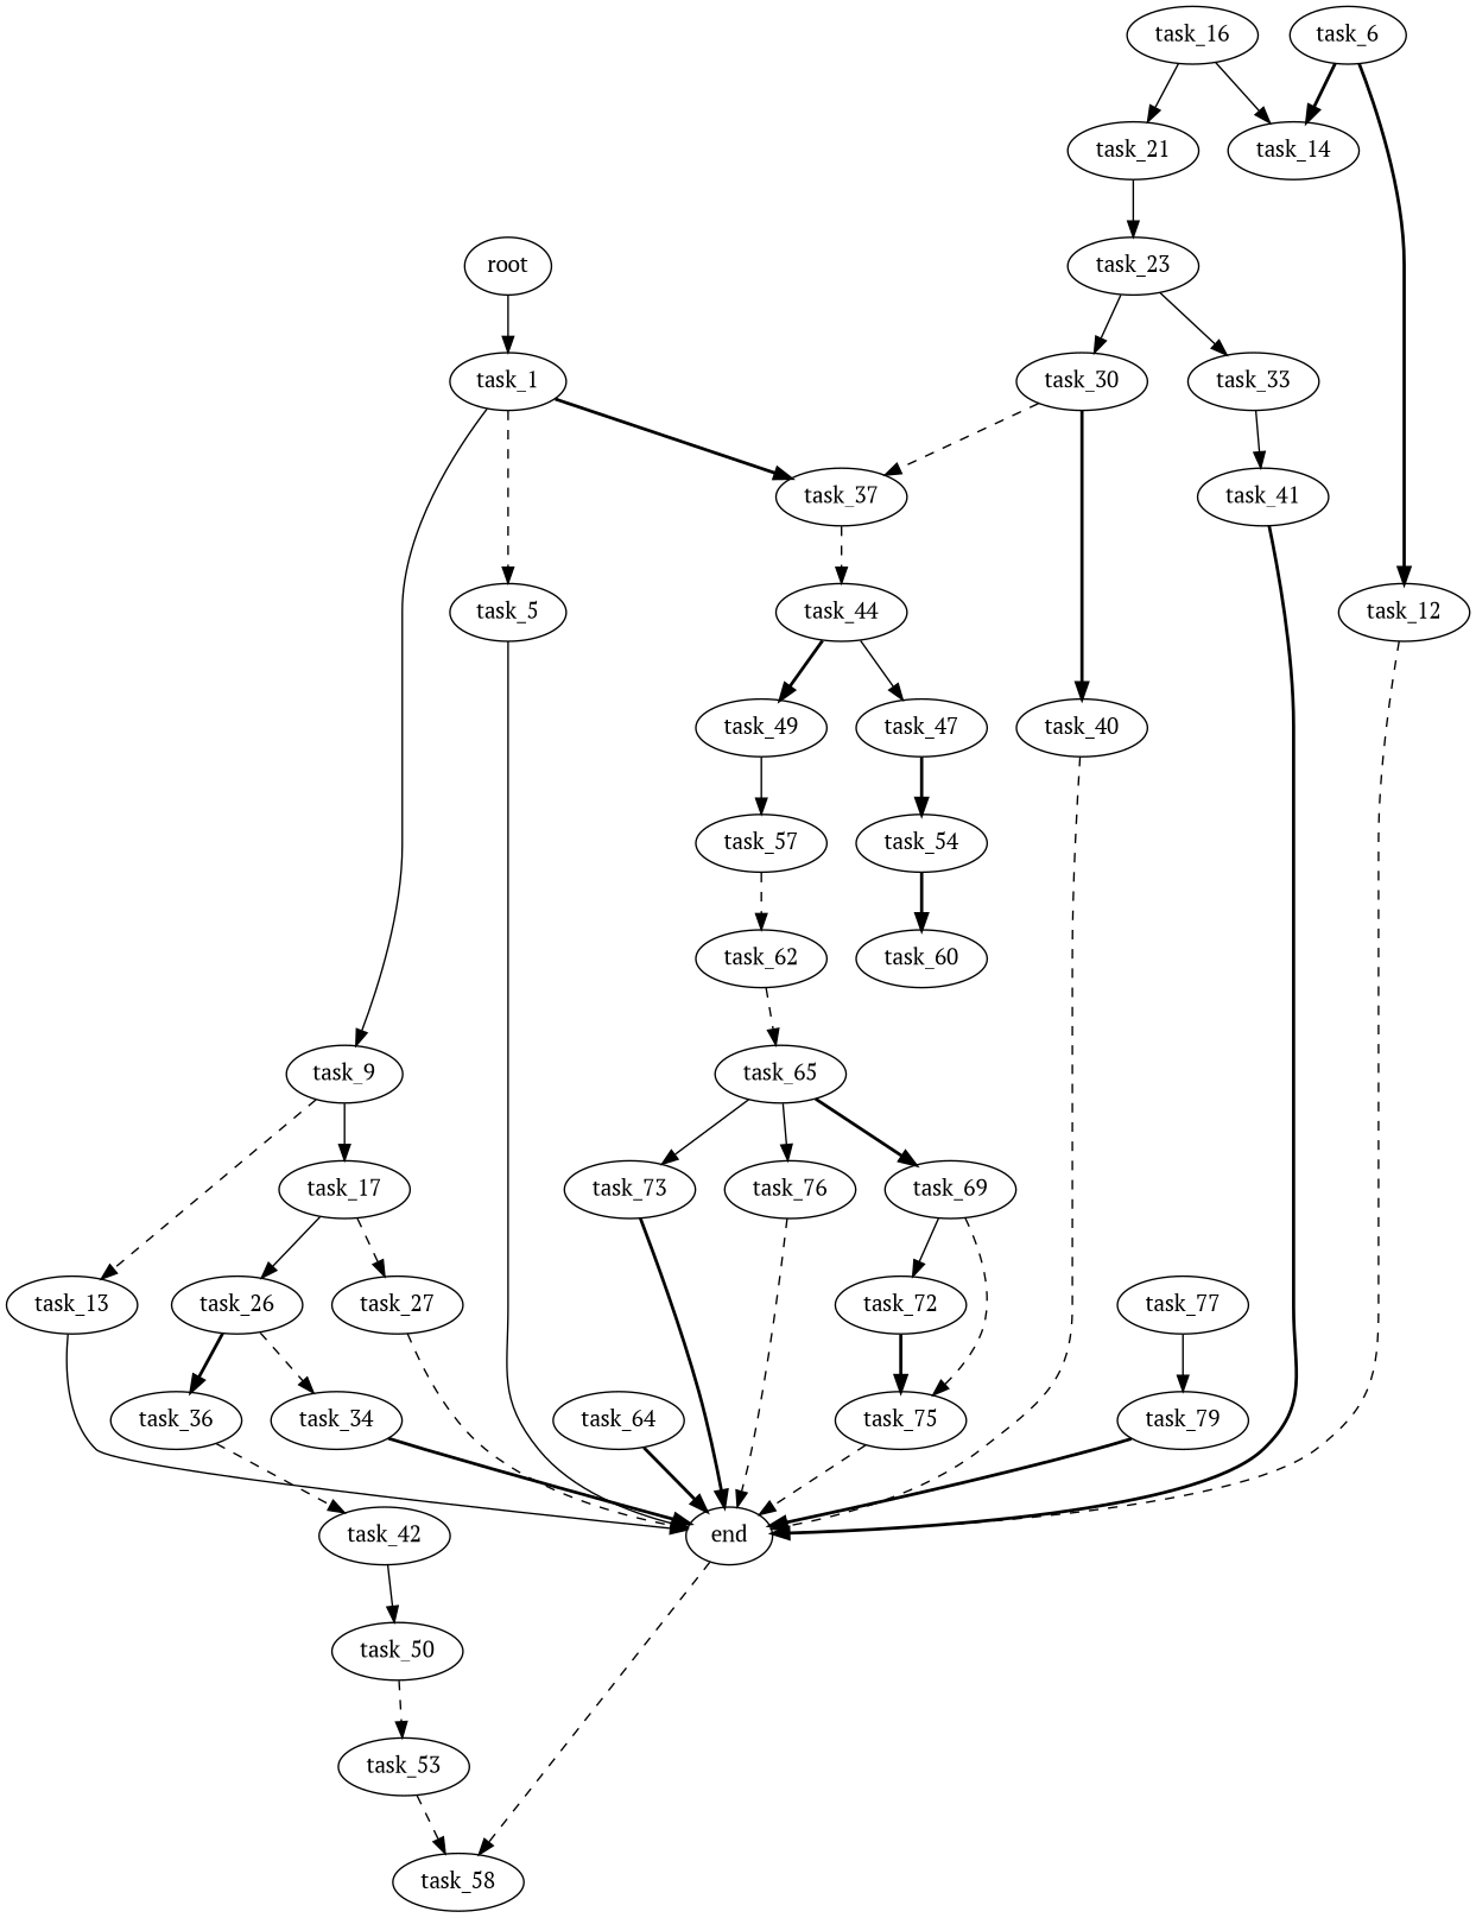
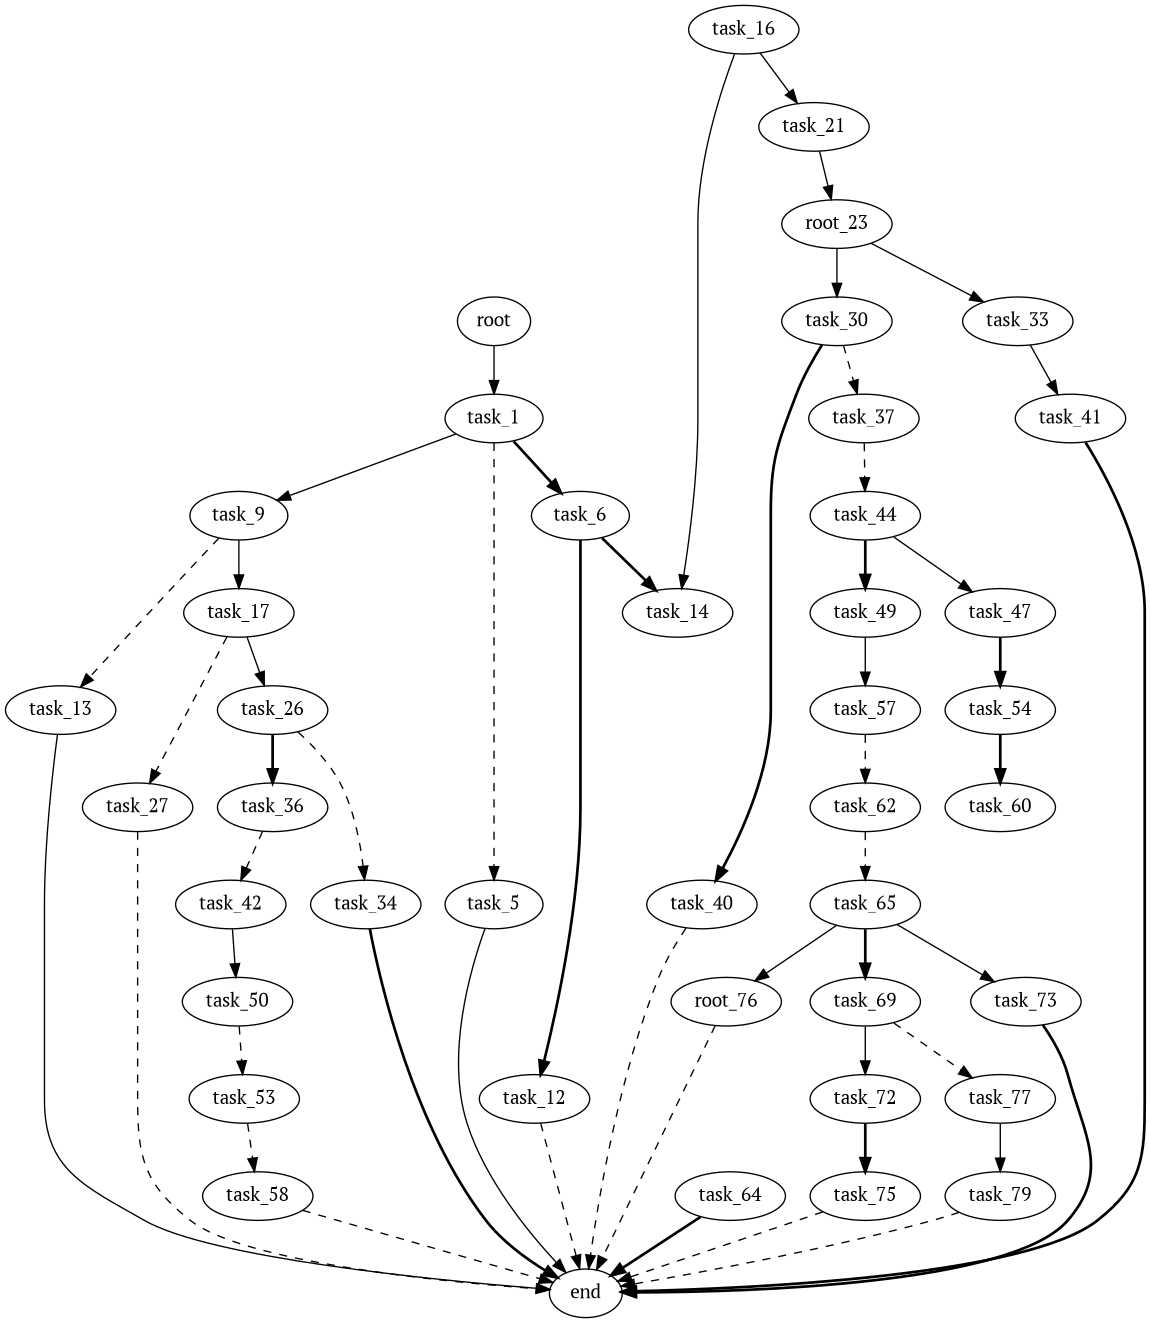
  digraph {
    fontname="PT Serif"
    node [fontname="PT Serif"]
    edge [fontname="PT Serif" style=solid]
    root
    task_1
    task_5
    task_6
    task_9
    end
    task_12
    task_14
    task_13
    task_17
    task_26
    task_27
    task_16
    task_21
-   task_23
+   task_23 [label=root_23]
    task_34
    task_36
    task_30
    task_33
    task_37
    task_40
    task_41
    task_42
    task_44
    task_50
    task_47
    task_49
    task_53
    task_54
    task_57
    task_60
    task_62
    task_58
    task_65
    task_64
    task_69
    task_73
-   task_76
+   task_76 [label=root_76]
    task_72
    task_77
    task_75
    task_79
    root -> task_1
    task_1 -> task_5 [style=dashed]
-   task_1 -> task_37 [style=bold]
+   task_1 -> task_6 [style=bold]
    task_1 -> task_9
    task_5 -> end
    task_6 -> task_12 [style=bold]
    task_6 -> task_14 [style=bold]
    task_9 -> task_13 [style=dashed]
    task_9 -> task_17
    task_12 -> end [style=dashed]
    task_13 -> end
    task_17 -> task_26
    task_17 -> task_27 [style=dashed]
    task_26 -> task_34 [style=dashed]
    task_26 -> task_36 [style=bold]
    task_27 -> end [style=dashed]
    task_16 -> task_14
    task_16 -> task_21
    task_21 -> task_23
    task_23 -> task_30
    task_23 -> task_33
    task_34 -> end [style=bold]
    task_36 -> task_42 [style=dashed]
    task_30 -> task_37 [style=dashed]
    task_30 -> task_40 [style=bold]
    task_33 -> task_41
    task_37 -> task_44 [style=dashed]
    task_40 -> end [style=dashed]
    task_41 -> end [style=bold]
    task_42 -> task_50
    task_44 -> task_47
    task_44 -> task_49 [style=bold]
    task_50 -> task_53 [style=dashed]
    task_47 -> task_54 [style=bold]
    task_49 -> task_57
    task_53 -> task_58 [style=dashed]
    task_54 -> task_60 [style=bold]
    task_57 -> task_62 [style=dashed]
    task_62 -> task_65 [style=dashed]
-   end -> task_58 [style=dashed]
+   task_58 -> end [style=dashed]
    task_65 -> task_69 [style=bold]
    task_65 -> task_73
    task_65 -> task_76
    task_64 -> end [style=bold]
    task_69 -> task_72
-   task_69 -> task_75 [style=dashed]
+   task_69 -> task_77 [style=dashed]
    task_73 -> end [style=bold]
    task_76 -> end [style=dashed]
    task_72 -> task_75 [style=bold]
    task_77 -> task_79
    task_75 -> end [style=dashed]
-   task_79 -> end [style=bold]
+   task_79 -> end [style=dashed]
  }
